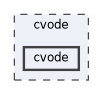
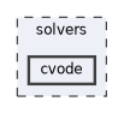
  digraph {
    compound=true
    rankdir=LR
    n1 [color=grey25 fillcolor="#edf0f7" fontname=Helvetica fontsize=10 height=0.2 label=cvode shape=box style="filled,bold" width=0.4]
    subgraph cluster_1 {
      bgcolor="#edf0f7"
      fontname=Helvetica
      fontsize=10
-     label=cvode
+     label=solvers
      pencolor=grey25
      style="filled,dashed"
      n1
    }
  }
